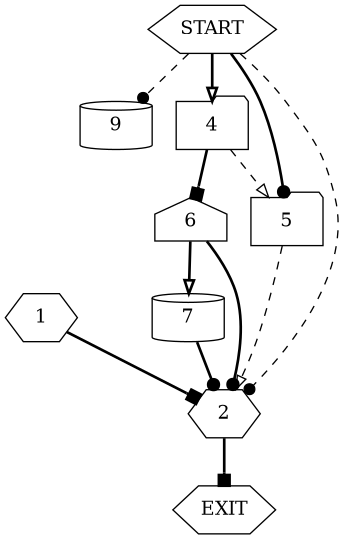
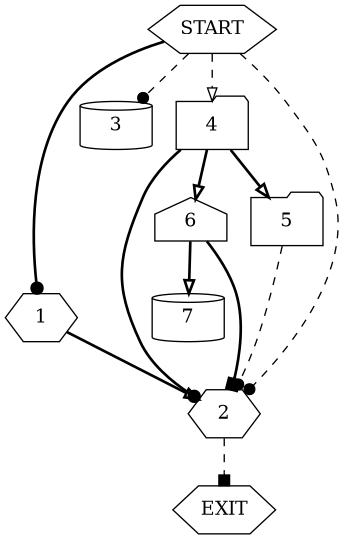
  digraph {
    node [shape=hexagon]
    edge [arrowhead=dot style=bold]
    n1 [label=START]
    1
-   3 [shape=cylinder label=9]
+   3 [shape=cylinder]
    4 [shape=folder]
    2
    5 [shape=folder]
    6 [shape=house]
    n8 [label=EXIT]
    7 [shape=cylinder]
-   n1 -> 5
+   n1 -> 1
    n1 -> 3 [style=dashed]
-   n1 -> 4 [arrowhead=onormal]
+   n1 -> 4 [arrowhead=onormal style=dashed]
    n1 -> 2 [style=dashed]
-   1 -> 2 [arrowhead=box]
-   4 -> 5 [arrowhead=onormal style=dashed]
-   4 -> 6 [arrowhead=box]
-   2 -> n8 [arrowhead=box]
-   5 -> 2 [arrowhead=onormal style=dashed]
-   6 -> 2
+   1 -> 2 [arrowhead=onormal]
+   4 -> 5 [arrowhead=onormal]
+   4 -> 6 [arrowhead=onormal]
+   2 -> n8 [arrowhead=box style=dashed]
+   5 -> 2 [style=dashed]
+   6 -> 2 [arrowhead=box]
    6 -> 7 [arrowhead=onormal]
-   7 -> 2
+   4 -> 2
  }
